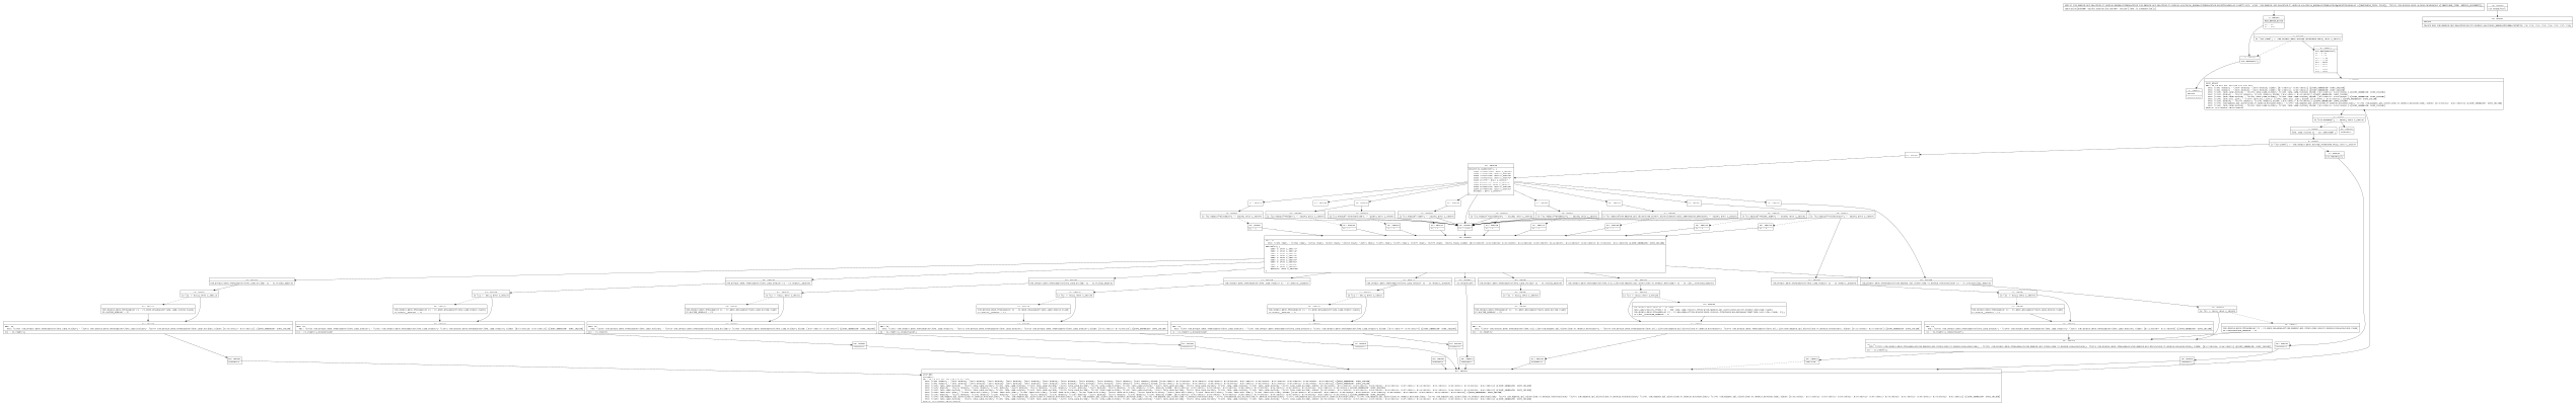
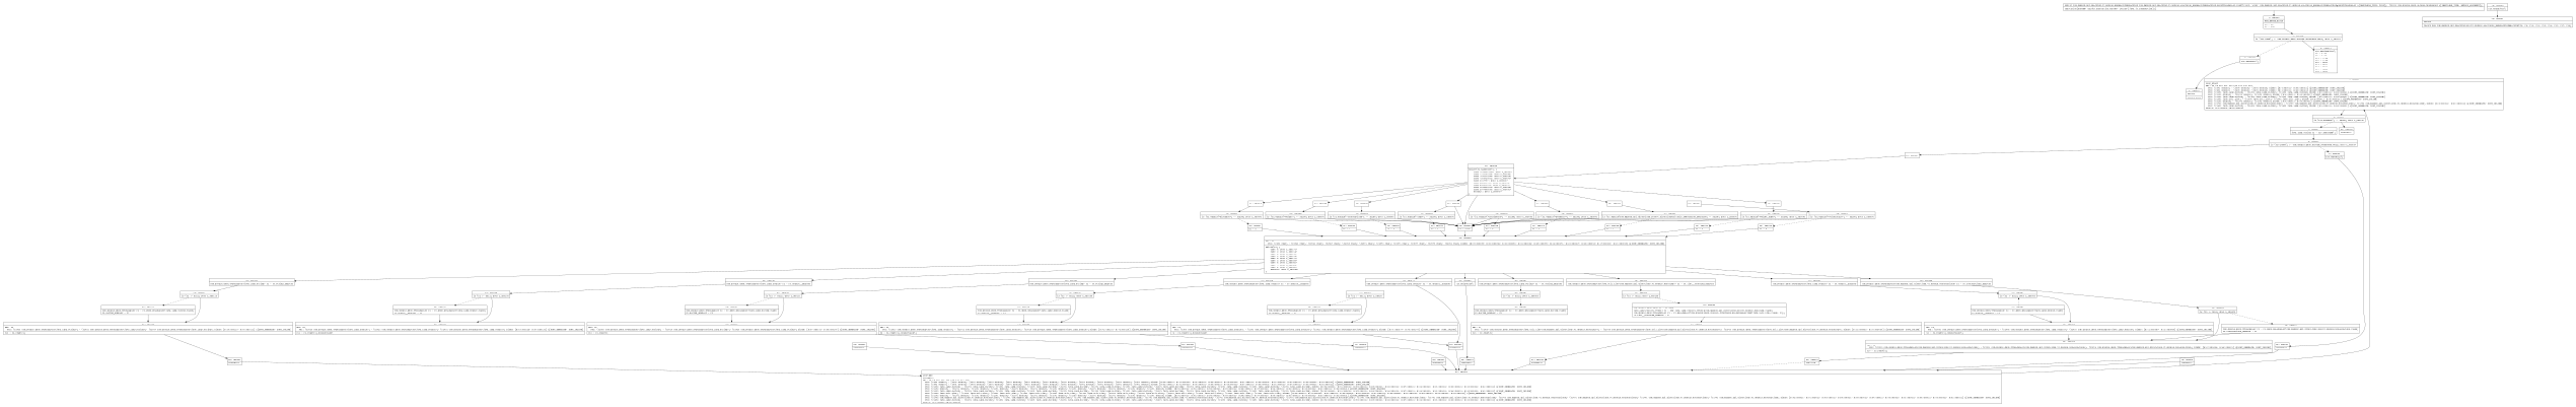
  digraph {
    fontname="Courier Prime"
    node [fontname="Courier Prime" shape=record]
    edge [fontname="Courier Prime"]
    n1 [label="{0\:\ 0x0000|MTH_ENTER_BLOCK\l|r0 = r13\lr1 = r20\l}"]
    n2 [label="{1\:\ 0x000b|if (r20.peek() != com.google.gson.stream.JsonToken.NULL) goto L_0x0011\l}"]
    n3 [label="{2\:\ 0x000d|r20.nextNull()\l}"]
    n4 [label="{4\:\ 0x0011|r20.beginObject()\lr6 = 0.0d\lr8 = 0.0d\lr11 = 0.0d\lr15 = 0.0d\lr10 = null\lr13 = null\lr14 = null\lr17 = null\lr18 = null\l}"]
    n5 [label="{3\:\ 0x0010|RETURN\l|return null\l}"]
    n6 [label="{5\:\ 0x0021|LOOP_START\lPHI: r6 r8 r10 r11 r13 r14 r15 r17 r18 \l  PHI: (r6v1 double) = (r6v0 double), (r6v2 double) binds: [B:4:0x0011, B:80:0x0021] A[DONT_GENERATE, DONT_INLINE]\l  PHI: (r8v1 double) = (r8v0 double), (r8v2 double) binds: [B:4:0x0011, B:80:0x0021] A[DONT_GENERATE, DONT_INLINE]\l  PHI: (r10v1 java.lang.String) = (r10v0 java.lang.String), (r10v2 java.lang.String) binds: [B:4:0x0011, B:80:0x0021] A[DONT_GENERATE, DONT_INLINE]\l  PHI: (r11v1 double) = (r11v0 double), (r11v2 double) binds: [B:4:0x0011, B:80:0x0021] A[DONT_GENERATE, DONT_INLINE]\l  PHI: (r13v1 java.lang.String) = (r13v0 java.lang.String), (r13v2 java.lang.String) binds: [B:4:0x0011, B:80:0x0021] A[DONT_GENERATE, DONT_INLINE]\l  PHI: (r14v1 java.util.List) = (r14v0 java.util.List), (r14v2 java.util.List) binds: [B:4:0x0011, B:80:0x0021] A[DONT_GENERATE, DONT_INLINE]\l  PHI: (r15v1 double) = (r15v0 double), (r15v2 double) binds: [B:4:0x0011, B:80:0x0021] A[DONT_GENERATE, DONT_INLINE]\l  PHI: (r17v1 com.mapbox.api.directions.v5.models.RouteOptions) = (r17v0 com.mapbox.api.directions.v5.models.RouteOptions), (r17v2 com.mapbox.api.directions.v5.models.RouteOptions) binds: [B:4:0x0011, B:80:0x0021] A[DONT_GENERATE, DONT_INLINE]\l  PHI: (r18v1 java.lang.String) = (r18v0 java.lang.String), (r18v2 java.lang.String) binds: [B:4:0x0011, B:80:0x0021] A[DONT_GENERATE, DONT_INLINE]\lLOOP:0: B:5:0x0021\-\>B:80:0x0021\l}"]
    n7 [label="{6\:\ 0x0025|if (r20.hasNext() == false) goto L_0x0190\l}"]
    n8 [label="{7\:\ 0x0027|java.lang.String r2 = r20.nextName()\l}"]
    n9 [label="{81\:\ 0x0190|SYNTHETIC\l}"]
    n10 [label="{8\:\ 0x0031|if (r20.peek() != com.google.gson.stream.JsonToken.NULL) goto L_0x0037\l}"]
    n11 [label="{9\:\ 0x0033|r20.nextNull()\l}"]
    n12 [label="{10\:\ 0x0037}"]
    n13 [label="{82\:\ 0x0021|SYNTHETIC\l}"]
    n14 [label="{11\:\ 0x003d|switch(r2.hashCode()) \{\l    case \-1992012396: goto L_0x0092;\l    case \-791592328: goto L_0x0088;\l    case \-445777899: goto L_0x007e;\l    case \-264720852: goto L_0x0073;\l    case 3317797: goto L_0x0069;\l    case 288459765: goto L_0x005f;\l    case 829251210: goto L_0x0055;\l    case 1846020210: goto L_0x004b;\l    case 2077998066: goto L_0x0041;\l    default: goto L_0x0040;\l\}\l}"]
    n15 [label="{80\:\ 0x0021|LOOP_END\lSYNTHETIC\lPHI: r6 r8 r10 r11 r13 r14 r15 r17 r18 \l  PHI: (r6v2 double) = (r6v3 double), (r6v1 double), (r6v1 double), (r6v1 double), (r6v1 double), (r6v1 double), (r6v1 double), (r6v1 double), (r6v1 double), (r6v1 double), (r6v1 double) binds: [B:92:0x0021, B:91:0x0021, B:90:0x0021, B:89:0x0021, B:88:0x0021, B:87:0x0021, B:86:0x0021, B:85:0x0021, B:84:0x0021, B:83:0x0021, B:82:0x0021] A[DONT_GENERATE, DONT_INLINE]\l  PHI: (r8v2 double) = (r8v1 double), (r8v3 double), (r8v1 double), (r8v1 double), (r8v1 double), (r8v1 double), (r8v1 double), (r8v1 double), (r8v1 double), (r8v1 double), (r8v1 double) binds: [B:92:0x0021, B:91:0x0021, B:90:0x0021, B:89:0x0021, B:88:0x0021, B:87:0x0021, B:86:0x0021, B:85:0x0021, B:84:0x0021, B:83:0x0021, B:82:0x0021] A[DONT_GENERATE, DONT_INLINE]\l  PHI: (r10v2 java.lang.String) = (r10v1 java.lang.String), (r10v1 java.lang.String), (r10v3 java.lang.String), (r10v1 java.lang.String), (r10v1 java.lang.String), (r10v1 java.lang.String), (r10v1 java.lang.String), (r10v1 java.lang.String), (r10v1 java.lang.String), (r10v1 java.lang.String), (r10v1 java.lang.String) binds: [B:92:0x0021, B:91:0x0021, B:90:0x0021, B:89:0x0021, B:88:0x0021, B:87:0x0021, B:86:0x0021, B:85:0x0021, B:84:0x0021, B:83:0x0021, B:82:0x0021] A[DONT_GENERATE, DONT_INLINE]\l  PHI: (r11v2 double) = (r11v1 double), (r11v1 double), (r11v1 double), (r11v3 double), (r11v1 double), (r11v1 double), (r11v1 double), (r11v1 double), (r11v1 double), (r11v1 double), (r11v1 double) binds: [B:92:0x0021, B:91:0x0021, B:90:0x0021, B:89:0x0021, B:88:0x0021, B:87:0x0021, B:86:0x0021, B:85:0x0021, B:84:0x0021, B:83:0x0021, B:82:0x0021] A[DONT_GENERATE, DONT_INLINE]\l  PHI: (r13v2 java.lang.String) = (r13v1 java.lang.String), (r13v1 java.lang.String), (r13v1 java.lang.String), (r13v1 java.lang.String), (r13v3 java.lang.String), (r13v1 java.lang.String), (r13v1 java.lang.String), (r13v1 java.lang.String), (r13v1 java.lang.String), (r13v1 java.lang.String), (r13v1 java.lang.String) binds: [B:92:0x0021, B:91:0x0021, B:90:0x0021, B:89:0x0021, B:88:0x0021, B:87:0x0021, B:86:0x0021, B:85:0x0021, B:84:0x0021, B:83:0x0021, B:82:0x0021] A[DONT_GENERATE, DONT_INLINE]\l  PHI: (r14v2 java.util.List) = (r14v1 java.util.List), (r14v1 java.util.List), (r14v1 java.util.List), (r14v1 java.util.List), (r14v1 java.util.List), (r14v3 java.util.List), (r14v1 java.util.List), (r14v1 java.util.List), (r14v1 java.util.List), (r14v1 java.util.List), (r14v1 java.util.List) binds: [B:92:0x0021, B:91:0x0021, B:90:0x0021, B:89:0x0021, B:88:0x0021, B:87:0x0021, B:86:0x0021, B:85:0x0021, B:84:0x0021, B:83:0x0021, B:82:0x0021] A[DONT_GENERATE, DONT_INLINE]\l  PHI: (r15v2 double) = (r15v1 double), (r15v1 double), (r15v1 double), (r15v1 double), (r15v1 double), (r15v1 double), (r15v3 double), (r15v1 double), (r15v1 double), (r15v1 double), (r15v1 double) binds: [B:92:0x0021, B:91:0x0021, B:90:0x0021, B:89:0x0021, B:88:0x0021, B:87:0x0021, B:86:0x0021, B:85:0x0021, B:84:0x0021, B:83:0x0021, B:82:0x0021] A[DONT_GENERATE, DONT_INLINE]\l  PHI: (r17v2 com.mapbox.api.directions.v5.models.RouteOptions) = (r17v1 com.mapbox.api.directions.v5.models.RouteOptions), (r17v1 com.mapbox.api.directions.v5.models.RouteOptions), (r17v1 com.mapbox.api.directions.v5.models.RouteOptions), (r17v1 com.mapbox.api.directions.v5.models.RouteOptions), (r17v1 com.mapbox.api.directions.v5.models.RouteOptions), (r17v1 com.mapbox.api.directions.v5.models.RouteOptions), (r17v1 com.mapbox.api.directions.v5.models.RouteOptions), (r17v3 com.mapbox.api.directions.v5.models.RouteOptions), (r17v1 com.mapbox.api.directions.v5.models.RouteOptions), (r17v1 com.mapbox.api.directions.v5.models.RouteOptions), (r17v1 com.mapbox.api.directions.v5.models.RouteOptions) binds: [B:92:0x0021, B:91:0x0021, B:90:0x0021, B:89:0x0021, B:88:0x0021, B:87:0x0021, B:86:0x0021, B:85:0x0021, B:84:0x0021, B:83:0x0021, B:82:0x0021] A[DONT_GENERATE, DONT_INLINE]\l  PHI: (r18v2 java.lang.String) = (r18v1 java.lang.String), (r18v1 java.lang.String), (r18v1 java.lang.String), (r18v1 java.lang.String), (r18v1 java.lang.String), (r18v1 java.lang.String), (r18v1 java.lang.String), (r18v1 java.lang.String), (r18v3 java.lang.String), (r18v1 java.lang.String), (r18v1 java.lang.String) binds: [B:92:0x0021, B:91:0x0021, B:90:0x0021, B:89:0x0021, B:88:0x0021, B:87:0x0021, B:86:0x0021, B:85:0x0021, B:84:0x0021, B:83:0x0021, B:82:0x0021] A[DONT_GENERATE, DONT_INLINE]\lLOOP:0: B:5:0x0021\-\>B:80:0x0021\l}"]
    n16 [label="{12\:\ 0x0041}"]
    n17 [label="{15\:\ 0x004b}"]
    n18 [label="{21\:\ 0x005f}"]
    n19 [label="{24\:\ 0x0069}"]
    n20 [label="{27\:\ 0x0073}"]
    n21 [label="{30\:\ 0x007e}"]
    n22 [label="{33\:\ 0x0088}"]
    n23 [label="{36\:\ 0x0092}"]
    n24 [label="{39\:\ 0x009c|r2 = 65535\l}"]
    n25 [label="{13\:\ 0x0047|if (r2.equals(\"weight_name\") == false) goto L_0x009c\l}"]
    n26 [label="{16\:\ 0x0051|if (r2.equals(\"geometry\") == false) goto L_0x009c\l}"]
    n27 [label="{22\:\ 0x0065|if (r2.equals(\"distance\") == false) goto L_0x009c\l}"]
    n28 [label="{25\:\ 0x006f|if (r2.equals(\"legs\") == false) goto L_0x009c\l}"]
    n29 [label="{28\:\ 0x0079|if (r2.equals(\"voiceLocale\") == false) goto L_0x009c\l}"]
    n30 [label="{31\:\ 0x0084|if (r2.equals(\"routeOptions\") == false) goto L_0x009c\l}"]
    n31 [label="{34\:\ 0x008e|if (r2.equals(\"weight\") == false) goto L_0x009c\l}"]
    n32 [label="{37\:\ 0x0098|if (r2.equals(com.mapbox.api.directions.p008v5.DirectionsCriteria.ANNOTATION_DURATION) == false) goto L_0x009c\l}"]
    n33 [label="{40\:\ 0x009d|PHI: r2 \l  PHI: (r2v4 char) = (r2v63 char), (r2v65 char), (r2v67 char), (r2v69 char), (r2v71 char), (r2v73 char), (r2v75 char), (r2v77 char), (r2v79 char), (r2v81 char) binds: [B:39:0x009c, B:38:0x009a, B:35:0x0090, B:32:0x0086, B:29:0x007b, B:26:0x0071, B:23:0x0067, B:20:0x005d, B:17:0x0053, B:14:0x0049] A[DONT_GENERATE, DONT_INLINE]\l|switch(r2) \{\l    case 0: goto L_0x0175;\l    case 1: goto L_8x015a;\l    case 2: goto L_0x0143;\l    case 3: goto L_0x0128;\l    case 4: goto L_0x0111;\l    case 5: goto L_0x00f0;\l    case 6: goto L_0x00d5;\l    case 7: goto L_0x00bd;\l    case 8: goto L_0x00a5;\l    default: goto L_0x00a0;\l\}\l}"]
    n34 [label="{14\:\ 0x0049|r2 = 4\l}"]
    n35 [label="{41\:\ 0x00a0|r20.skipValue()\l}"]
    n36 [label="{42\:\ 0x00a5|com.google.gson.TypeAdapter\<java.lang.String\> r2 = r0.string_adapter\l}"]
    n37 [label="{46\:\ 0x00bd|com.google.gson.TypeAdapter\<com.mapbox.api.directions.v5.models.RouteOptions\> r2 = r0.routeOptions_adapter\l}"]
    n38 [label="{50\:\ 0x00d5|com.google.gson.TypeAdapter\<java.lang.Double\> r2 = r0.double__adapter\l}"]
    n39 [label="{54\:\ 0x00f0|com.google.gson.TypeAdapter\<java.util.List\<com.mapbox.api.directions.v5.models.RouteLeg\>\> r2 = r0.list__routeLeg_adapter\l}"]
    n40 [label="{58\:\ 0x0111|com.google.gson.TypeAdapter\<java.lang.String\> r2 = r0.string_adapter\l}"]
    n41 [label="{62\:\ 0x0128|com.google.gson.TypeAdapter\<java.lang.Double\> r2 = r0.double__adapter\l}"]
    n42 [label="{66\:\ 0x0143|com.google.gson.TypeAdapter\<java.lang.String\> r2 = r0.string_adapter\l}"]
    n43 [label="{70\:\ 0x015a|com.google.gson.TypeAdapter\<java.lang.Double\> r2 = r0.double__adapter\l}"]
    n44 [label="{74\:\ 0x0175|com.google.gson.TypeAdapter\<java.lang.Double\> r2 = r0.double__adapter\l}"]
    n45 [label="{17\:\ 0x0053|r2 = 2\l}"]
    n46 [label="{19\:\ 0x005b|if (r2.equals(\"confidence\") == false) goto L_0x009c\l}"]
    n47 [label="{20\:\ 0x005d|r2 = 6\l}"]
    n48 [label="{23\:\ 0x0067|r2 = 0\l}"]
    n49 [label="{26\:\ 0x0071|r2 = 5\l}"]
    n50 [label="{29\:\ 0x007b|r2 = 8\l}"]
    n51 [label="{32\:\ 0x0086|r2 = 7\l}"]
    n52 [label="{35\:\ 0x0090|r2 = 3\l}"]
    n53 [label="{38\:\ 0x009a|r2 = 1\l}"]
    n54 [label="{83\:\ 0x0021|SYNTHETIC\l}"]
    n55 [label="{43\:\ 0x00a7|if (r2 != null) goto L_0x00b3\l}"]
    n56 [label="{47\:\ 0x00bf|if (r2 != null) goto L_0x00cb\l}"]
    n57 [label="{51\:\ 0x00d7|if (r2 != null) goto L_0x00e3\l}"]
    n58 [label="{55\:\ 0x00f2|if (r2 != null) goto L_0x0108\l}"]
    n59 [label="{59\:\ 0x0113|if (r2 != null) goto L_0x011f\l}"]
    n60 [label="{63\:\ 0x012a|if (r2 != null) goto L_0x0136\l}"]
    n61 [label="{67\:\ 0x0145|if (r2 != null) goto L_0x0151\l}"]
    n62 [label="{71\:\ 0x015c|if (r2 != null) goto L_0x0168\l}"]
    n63 [label="{75\:\ 0x0177|if (r2 != null) goto L_0x0183\l}"]
    n64 [label="{44\:\ 0x00a9|com.google.gson.TypeAdapter r2 = r0.gson.getAdapter(java.lang.String.class)\lr0.string_adapter = r2\l}"]
    n65 [label="{84\:\ 0x0021|SYNTHETIC\l}"]
    n66 [label="{48\:\ 0x00c1|com.google.gson.TypeAdapter r2 = r0.gson.getAdapter(com.mapbox.api.directions.p008v5.models.RouteOptions.class)\lr0.routeOptions_adapter = r2\l}"]
    n67 [label="{49\:\ 0x00cb|PHI: r2 \l  PHI: (r2v52 com.google.gson.TypeAdapter\<com.mapbox.api.directions.v5.models.RouteOptions\>) = (r2v51 com.google.gson.TypeAdapter\<com.mapbox.api.directions.v5.models.RouteOptions\>), (r2v56 com.google.gson.TypeAdapter\<com.mapbox.api.directions.v5.models.RouteOptions\>) binds: [B:47:0x00bf, B:48:0x00c1] A[DONT_GENERATE, DONT_INLINE]\l|r17 = r2.read(r1)\l}"]
    n68 [label="{85\:\ 0x0021|DURATION\l}"]
    n69 [label="{52\:\ 0x00d9|com.google.gson.TypeAdapter r2 = r0.gson.getAdapter(java.lang.Double.class)\lr0.double__adapter = r2\l}"]
    n70 [label="{53\:\ 0x00e3|PHI: r2 \l  PHI: (r2v45 com.google.gson.TypeAdapter\<java.lang.Double\>) = (r2v44 com.google.gson.TypeAdapter\<java.lang.Double\>), (r2v50 com.google.gson.TypeAdapter\<java.lang.Double\>) binds: [B:51:0x00d7, B:52:0x00d9] A[DONT_GENERATE, DONT_INLINE]\l|r15 = r2.read(r1).doubleValue()\l}"]
    n71 [label="{86\:\ 0x0021|SYNTHETIC\l}"]
    n72 [label="{56\:\ 0x00f4|com.google.gson.Gson r2 = r0.gson\ljava.lang.reflect.Type[] r3 = new java.lang.reflect.Type[]\{com.mapbox.api.directions.p008v5.models.RouteLeg.class\}\lcom.google.gson.TypeAdapter r2 = r2.getAdapter(com.google.gson.reflect.TypeToken.getParameterized(java.util.List.class, r3))\lr0.list__routeLeg_adapter = r2\l}"]
    n73 [label="{57\:\ 0x0108|PHI: r2 \l  PHI: (r2v39 com.google.gson.TypeAdapter\<java.util.List\<com.mapbox.api.directions.v5.models.RouteLeg\>\>) = (r2v38 com.google.gson.TypeAdapter\<java.util.List\<com.mapbox.api.directions.v5.models.RouteLeg\>\>), (r2v43 com.google.gson.TypeAdapter\<java.util.List\<com.mapbox.api.directions.v5.models.RouteLeg\>\>) binds: [B:55:0x00f2, B:56:0x00f4] A[DONT_GENERATE, DONT_INLINE]\l|r14 = r2.read(r1)\l}"]
    n74 [label="{87\:\ 0x0021|SYNTHETIC\l}"]
    n75 [label="{60\:\ 0x0115|com.google.gson.TypeAdapter r2 = r0.gson.getAdapter(java.lang.String.class)\lr0.string_adapter = r2\l}"]
    n76 [label="{61\:\ 0x011f|PHI: r2 \l  PHI: (r2v33 com.google.gson.TypeAdapter\<java.lang.String\>) = (r2v32 com.google.gson.TypeAdapter\<java.lang.String\>), (r2v37 com.google.gson.TypeAdapter\<java.lang.String\>) binds: [B:59:0x0113, B:60:0x0115] A[DONT_GENERATE, DONT_INLINE]\l|r13 = r2.read(r1)\l}"]
    n77 [label="{88\:\ 0x0021|SYNTHETIC\l}"]
    n78 [label="{64\:\ 0x012c|com.google.gson.TypeAdapter r2 = r0.gson.getAdapter(java.lang.Double.class)\lr0.double__adapter = r2\l}"]
    n79 [label="{65\:\ 0x0136|PHI: r2 \l  PHI: (r2v26 com.google.gson.TypeAdapter\<java.lang.Double\>) = (r2v25 com.google.gson.TypeAdapter\<java.lang.Double\>), (r2v31 com.google.gson.TypeAdapter\<java.lang.Double\>) binds: [B:63:0x012a, B:64:0x012c] A[DONT_GENERATE, DONT_INLINE]\l|r11 = r2.read(r1).doubleValue()\l}"]
    n80 [label="{89\:\ 0x0021|SYNTHETIC\l}"]
    n81 [label="{68\:\ 0x0147|com.google.gson.TypeAdapter r2 = r0.gson.getAdapter(java.lang.String.class)\lr0.string_adapter = r2\l}"]
    n82 [label="{69\:\ 0x0151|PHI: r2 \l  PHI: (r2v20 com.google.gson.TypeAdapter\<java.lang.String\>) = (r2v19 com.google.gson.TypeAdapter\<java.lang.String\>), (r2v24 com.google.gson.TypeAdapter\<java.lang.String\>) binds: [B:67:0x0145, B:68:0x0147] A[DONT_GENERATE, DONT_INLINE]\l|r10 = r2.read(r1)\l}"]
    n83 [label="{90\:\ 0x0021|SYNTHETIC\l}"]
    n84 [label="{72\:\ 0x015e|com.google.gson.TypeAdapter r2 = r0.gson.getAdapter(java.lang.Double.class)\lr0.double__adapter = r2\l}"]
    n85 [label="{73\:\ 0x0168|PHI: r2 \l  PHI: (r2v13 com.google.gson.TypeAdapter\<java.lang.Double\>) = (r2v12 com.google.gson.TypeAdapter\<java.lang.Double\>), (r2v18 com.google.gson.TypeAdapter\<java.lang.Double\>) binds: [B:71:0x015c, B:72:0x015e] A[DONT_GENERATE, DONT_INLINE]\l|r8 = r2.read(r1).doubleValue()\l}"]
    n86 [label="{91\:\ 0x0021|SYNTHETIC\l}"]
    n87 [label="{76\:\ 0x0179|com.google.gson.TypeAdapter r2 = r0.gson.getAdapter(java.lang.Double.class)\lr0.double__adapter = r2\l}"]
    n88 [label="{77\:\ 0x0183|PHI: r2 \l  PHI: (r2v6 com.google.gson.TypeAdapter\<java.lang.Double\>) = (r2v5 com.google.gson.TypeAdapter\<java.lang.Double\>), (r2v11 com.google.gson.TypeAdapter\<java.lang.Double\>) binds: [B:75:0x0177, B:76:0x0179] A[DONT_GENERATE, DONT_INLINE]\l|r6 = r2.read(r1).doubleValue()\l}"]
    n89 [label="{92\:\ 0x0021|SYNTHETIC\l}"]
    n90 [label="{78\:\ 0x0190|r20.endObject()\l}"]
    n91 [label="{79\:\ 0x0199|RETURN\l|return new com.mapbox.api.matching.p010v5.models.AutoValue_MapMatchingMatching(r6, r8, r10, r11, r13, r14, r15, r17, r18)\l}"]
    n92 [label="{public com.mapbox.api.matching.v5.models.MapMatchingMatching com.mapbox.api.matching.v5.models.AutoValue_MapMatchingMatching.GsonTypeAdapter.read((r19v0 'this' com.mapbox.api.matching.v5.models.AutoValue_MapMatchingMatching$GsonTypeAdapter A[IMMUTABLE_TYPE, THIS]), (r20v0 com.google.gson.stream.JsonReader A[IMMUTABLE_TYPE, METHOD_ARGUMENT]))  | Annotation[SYSTEM, dalvik.annotation.Throws, \{value=[java.io.IOException]\}]\l}"]
-   n1 -> n3
+   n1 -> n2
    n2 -> n3 [style=dashed]
    n2 -> n4
    n3 -> n5
-   n4 -> n6
    n6 -> n7
    n7 -> n8 [style=dashed]
    n7 -> n9
    n8 -> n10
    n10 -> n11 [style=dashed]
    n10 -> n12
    n11 -> n13
    n12 -> n14
-   n13 -> n71
+   n13 -> n15
    n14 -> n16
    n14 -> n17
    n14 -> n18
    n14 -> n19
-   n14 -> n20
    n14 -> n21
    n14 -> n22
    n14 -> n23
    n14 -> n24
    n15 -> n6
-   n16 -> n37
+   n16 -> n25
    n17 -> n26
    n18 -> n27
    n19 -> n28
    n20 -> n29
    n21 -> n30
-   n21 -> n31
+   n22 -> n31
    n23 -> n32
    n24 -> n33
    n25 -> n24
    n25 -> n34 [style=dashed]
    n26 -> n24
    n26 -> n45 [style=dashed]
    n27 -> n24
    n27 -> n48 [style=dashed]
-   n28 -> n24
+   n19 -> n24
    n28 -> n49 [style=dashed]
    n29 -> n24
    n29 -> n50 [style=dashed]
    n30 -> n24
    n30 -> n51 [style=dashed]
    n31 -> n24
    n31 -> n52 [style=dashed]
    n32 -> n24
    n32 -> n53 [style=dashed]
    n33 -> n35
    n33 -> n36
    n33 -> n37
-   n29 -> n38
+   n33 -> n38
    n33 -> n39
    n33 -> n40
    n33 -> n41
    n33 -> n42
    n33 -> n43
    n33 -> n44
    n34 -> n33
    n35 -> n54
    n36 -> n55
    n37 -> n56
    n38 -> n57
    n39 -> n58
    n40 -> n59
    n41 -> n60
    n42 -> n61
    n43 -> n62
-   n44 -> n63
+   n44 -> n89
    n45 -> n33
    n46 -> n24
    n46 -> n47 [style=dashed]
    n47 -> n33
    n48 -> n33
    n49 -> n33
    n50 -> n33
    n51 -> n33
    n52 -> n33
    n53 -> n33
    n54 -> n15
    n55 -> n64 [style=dashed]
    n56 -> n66 [style=dashed]
    n56 -> n67
-   n57 -> n69 [style=dashed]
+   n69 -> n57 [style=dashed]
    n57 -> n70
    n58 -> n72 [style=dashed]
-   n58 -> n73
    n59 -> n75 [style=dashed]
    n59 -> n76
    n60 -> n78 [style=dashed]
    n60 -> n79
    n61 -> n81 [style=dashed]
    n61 -> n82
    n62 -> n84 [style=dashed]
    n62 -> n85
    n63 -> n87 [style=dashed]
    n63 -> n88
    n65 -> n15
    n66 -> n67
    n67 -> n68
    n68 -> n15 [style=dashed]
    n69 -> n70
    n70 -> n67
    n71 -> n15
    n72 -> n73
    n73 -> n74
    n74 -> n15
    n75 -> n76
    n76 -> n77
    n77 -> n15
    n78 -> n79
-   n79 -> n80
    n80 -> n15
    n81 -> n82
    n82 -> n83
    n83 -> n15
    n84 -> n85
    n85 -> n86
    n86 -> n15
    n87 -> n88
    n88 -> n89
    n89 -> n15
    n90 -> n91
    n92 -> n1
  }
